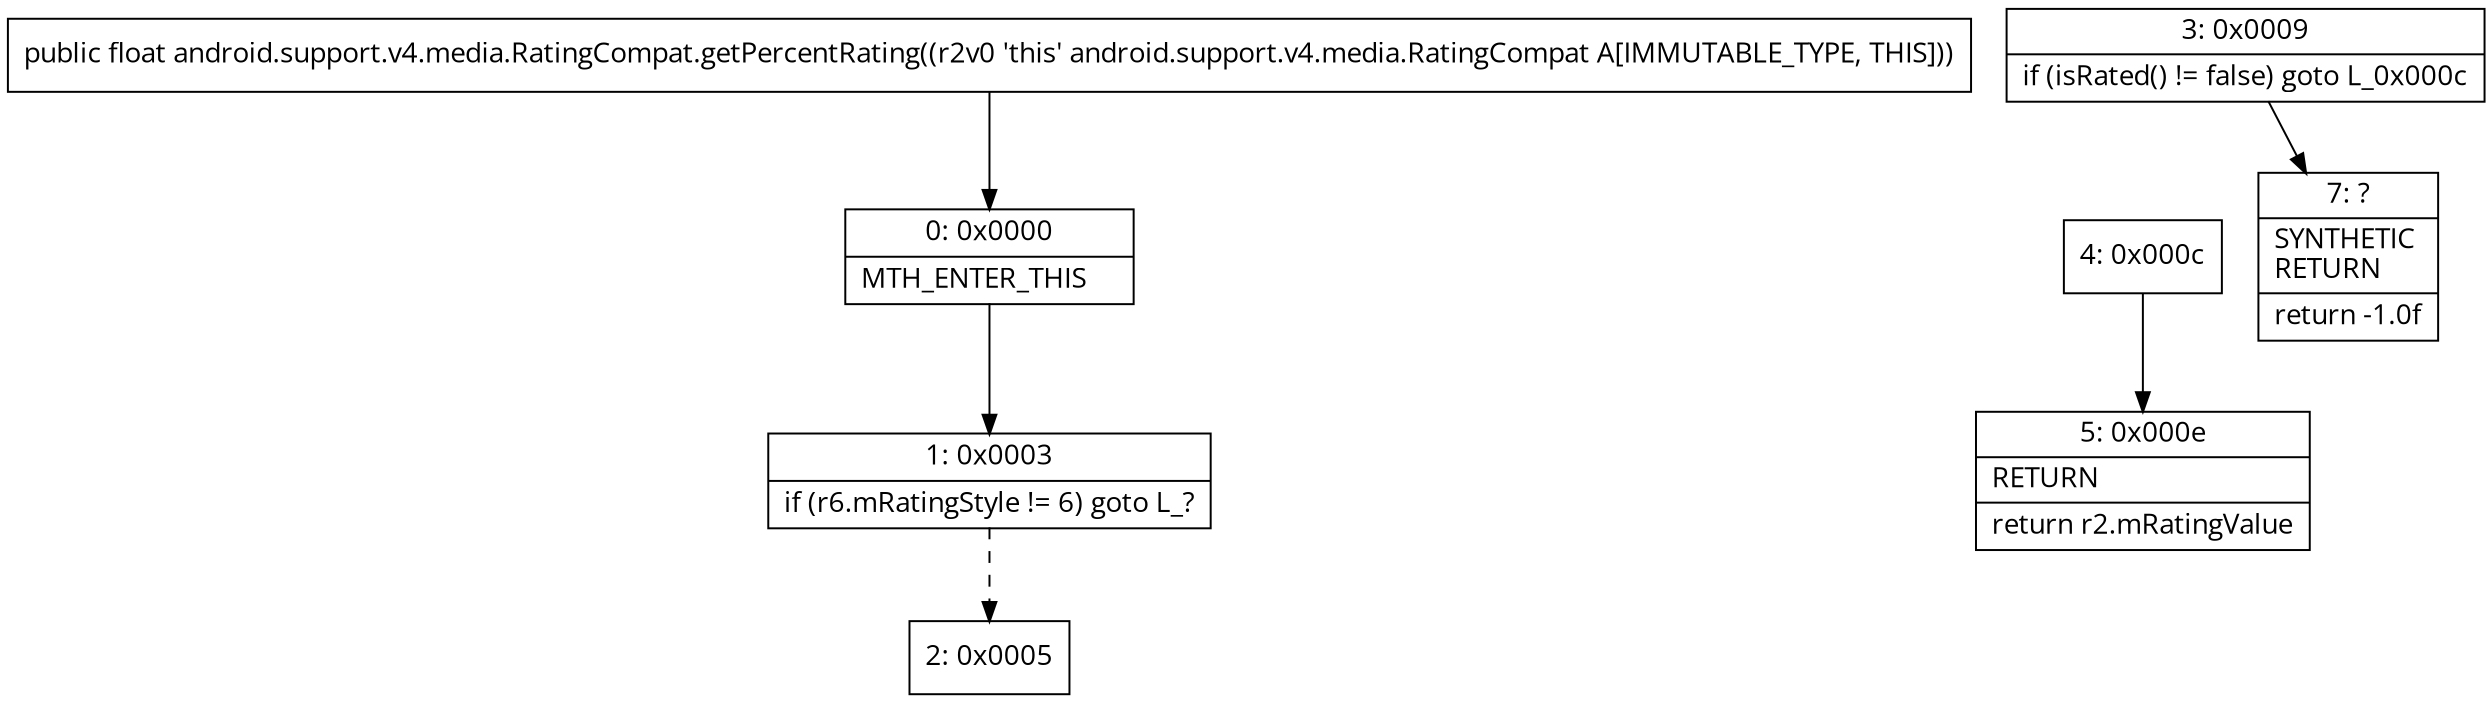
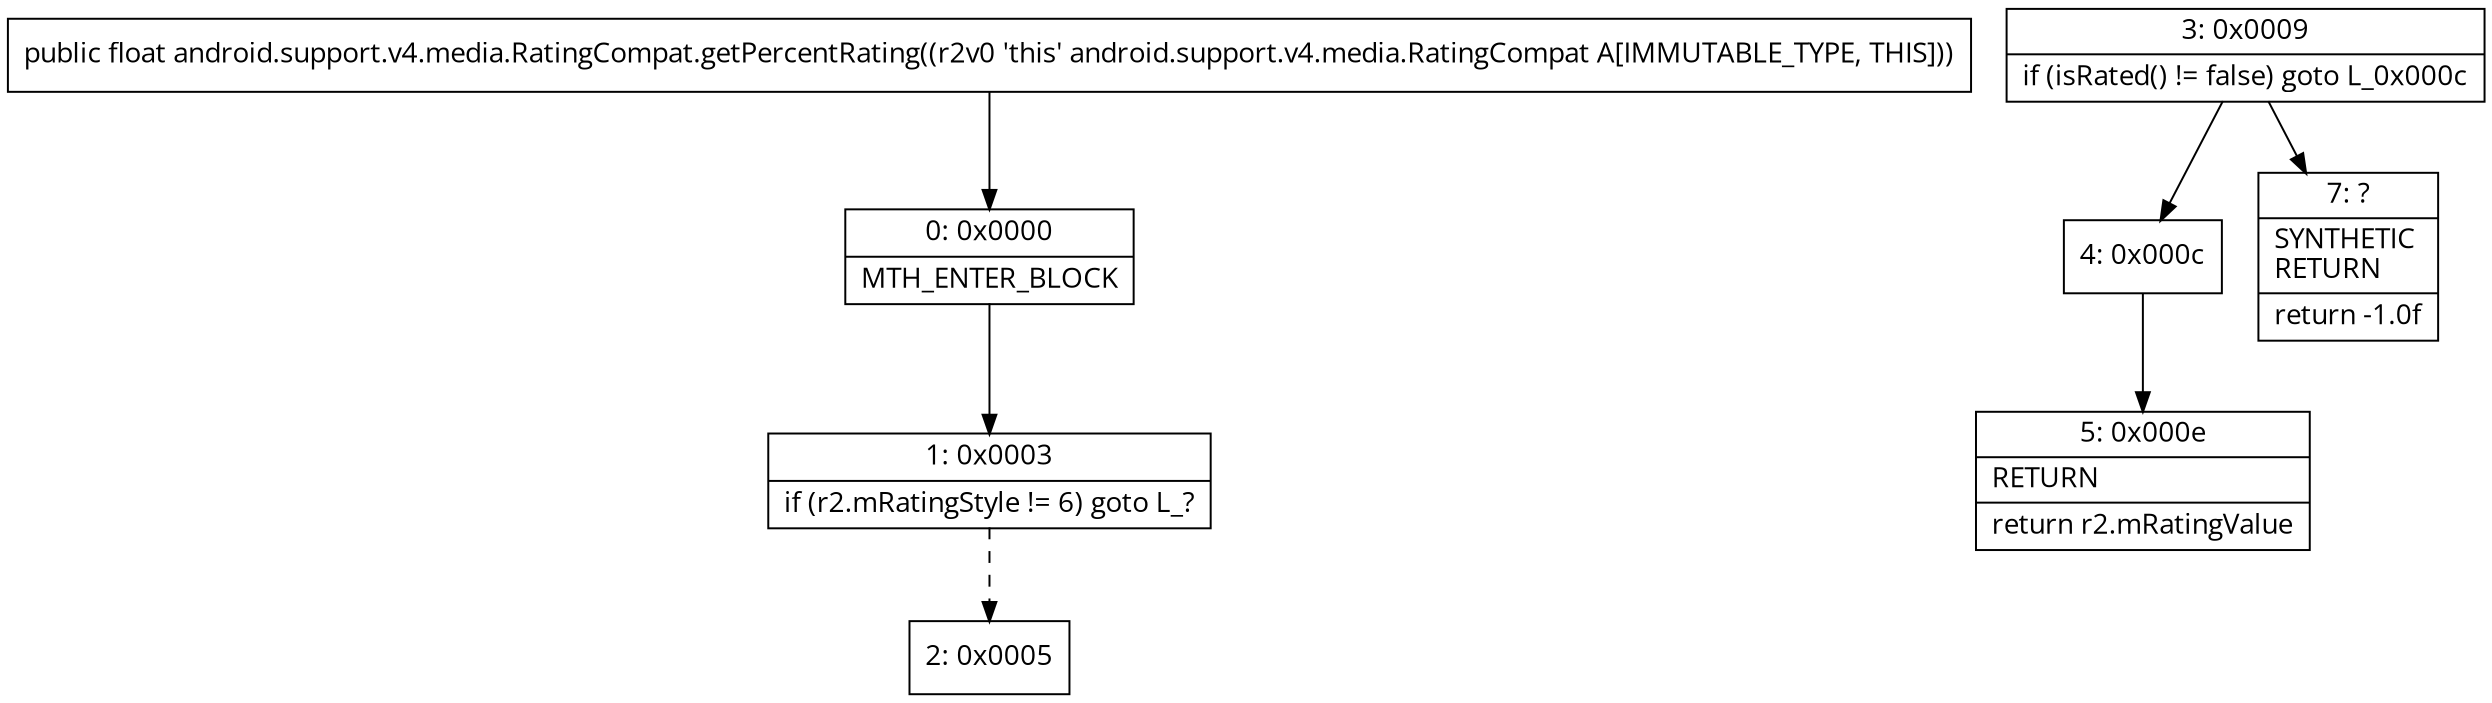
  digraph {
    fontname="Open Sans"
    node [fontname="Open Sans" shape=record]
    edge [fontname="Open Sans"]
-   n1 [label="{0\:\ 0x0000|MTH_ENTER_THIS\l}"]
-   n2 [label="{1\:\ 0x0003|if (r6.mRatingStyle != 6) goto L_?\l}"]
+   n1 [label="{0\:\ 0x0000|MTH_ENTER_BLOCK\l}"]
+   n2 [label="{1\:\ 0x0003|if (r2.mRatingStyle != 6) goto L_?\l}"]
    n3 [label="{2\:\ 0x0005}"]
    n4 [label="{3\:\ 0x0009|if (isRated() != false) goto L_0x000c\l}"]
    n5 [label="{4\:\ 0x000c}"]
    n6 [label="{7\:\ ?|SYNTHETIC\lRETURN\l|return \-1.0f\l}"]
    n7 [label="{5\:\ 0x000e|RETURN\l|return r2.mRatingValue\l}"]
    n8 [label="{public float android.support.v4.media.RatingCompat.getPercentRating((r2v0 'this' android.support.v4.media.RatingCompat A[IMMUTABLE_TYPE, THIS])) }"]
    n1 -> n2
    n2 -> n3 [style=dashed]
+   n4 -> n5
    n4 -> n6 [style=solid]
    n5 -> n7
    n8 -> n1
  }
